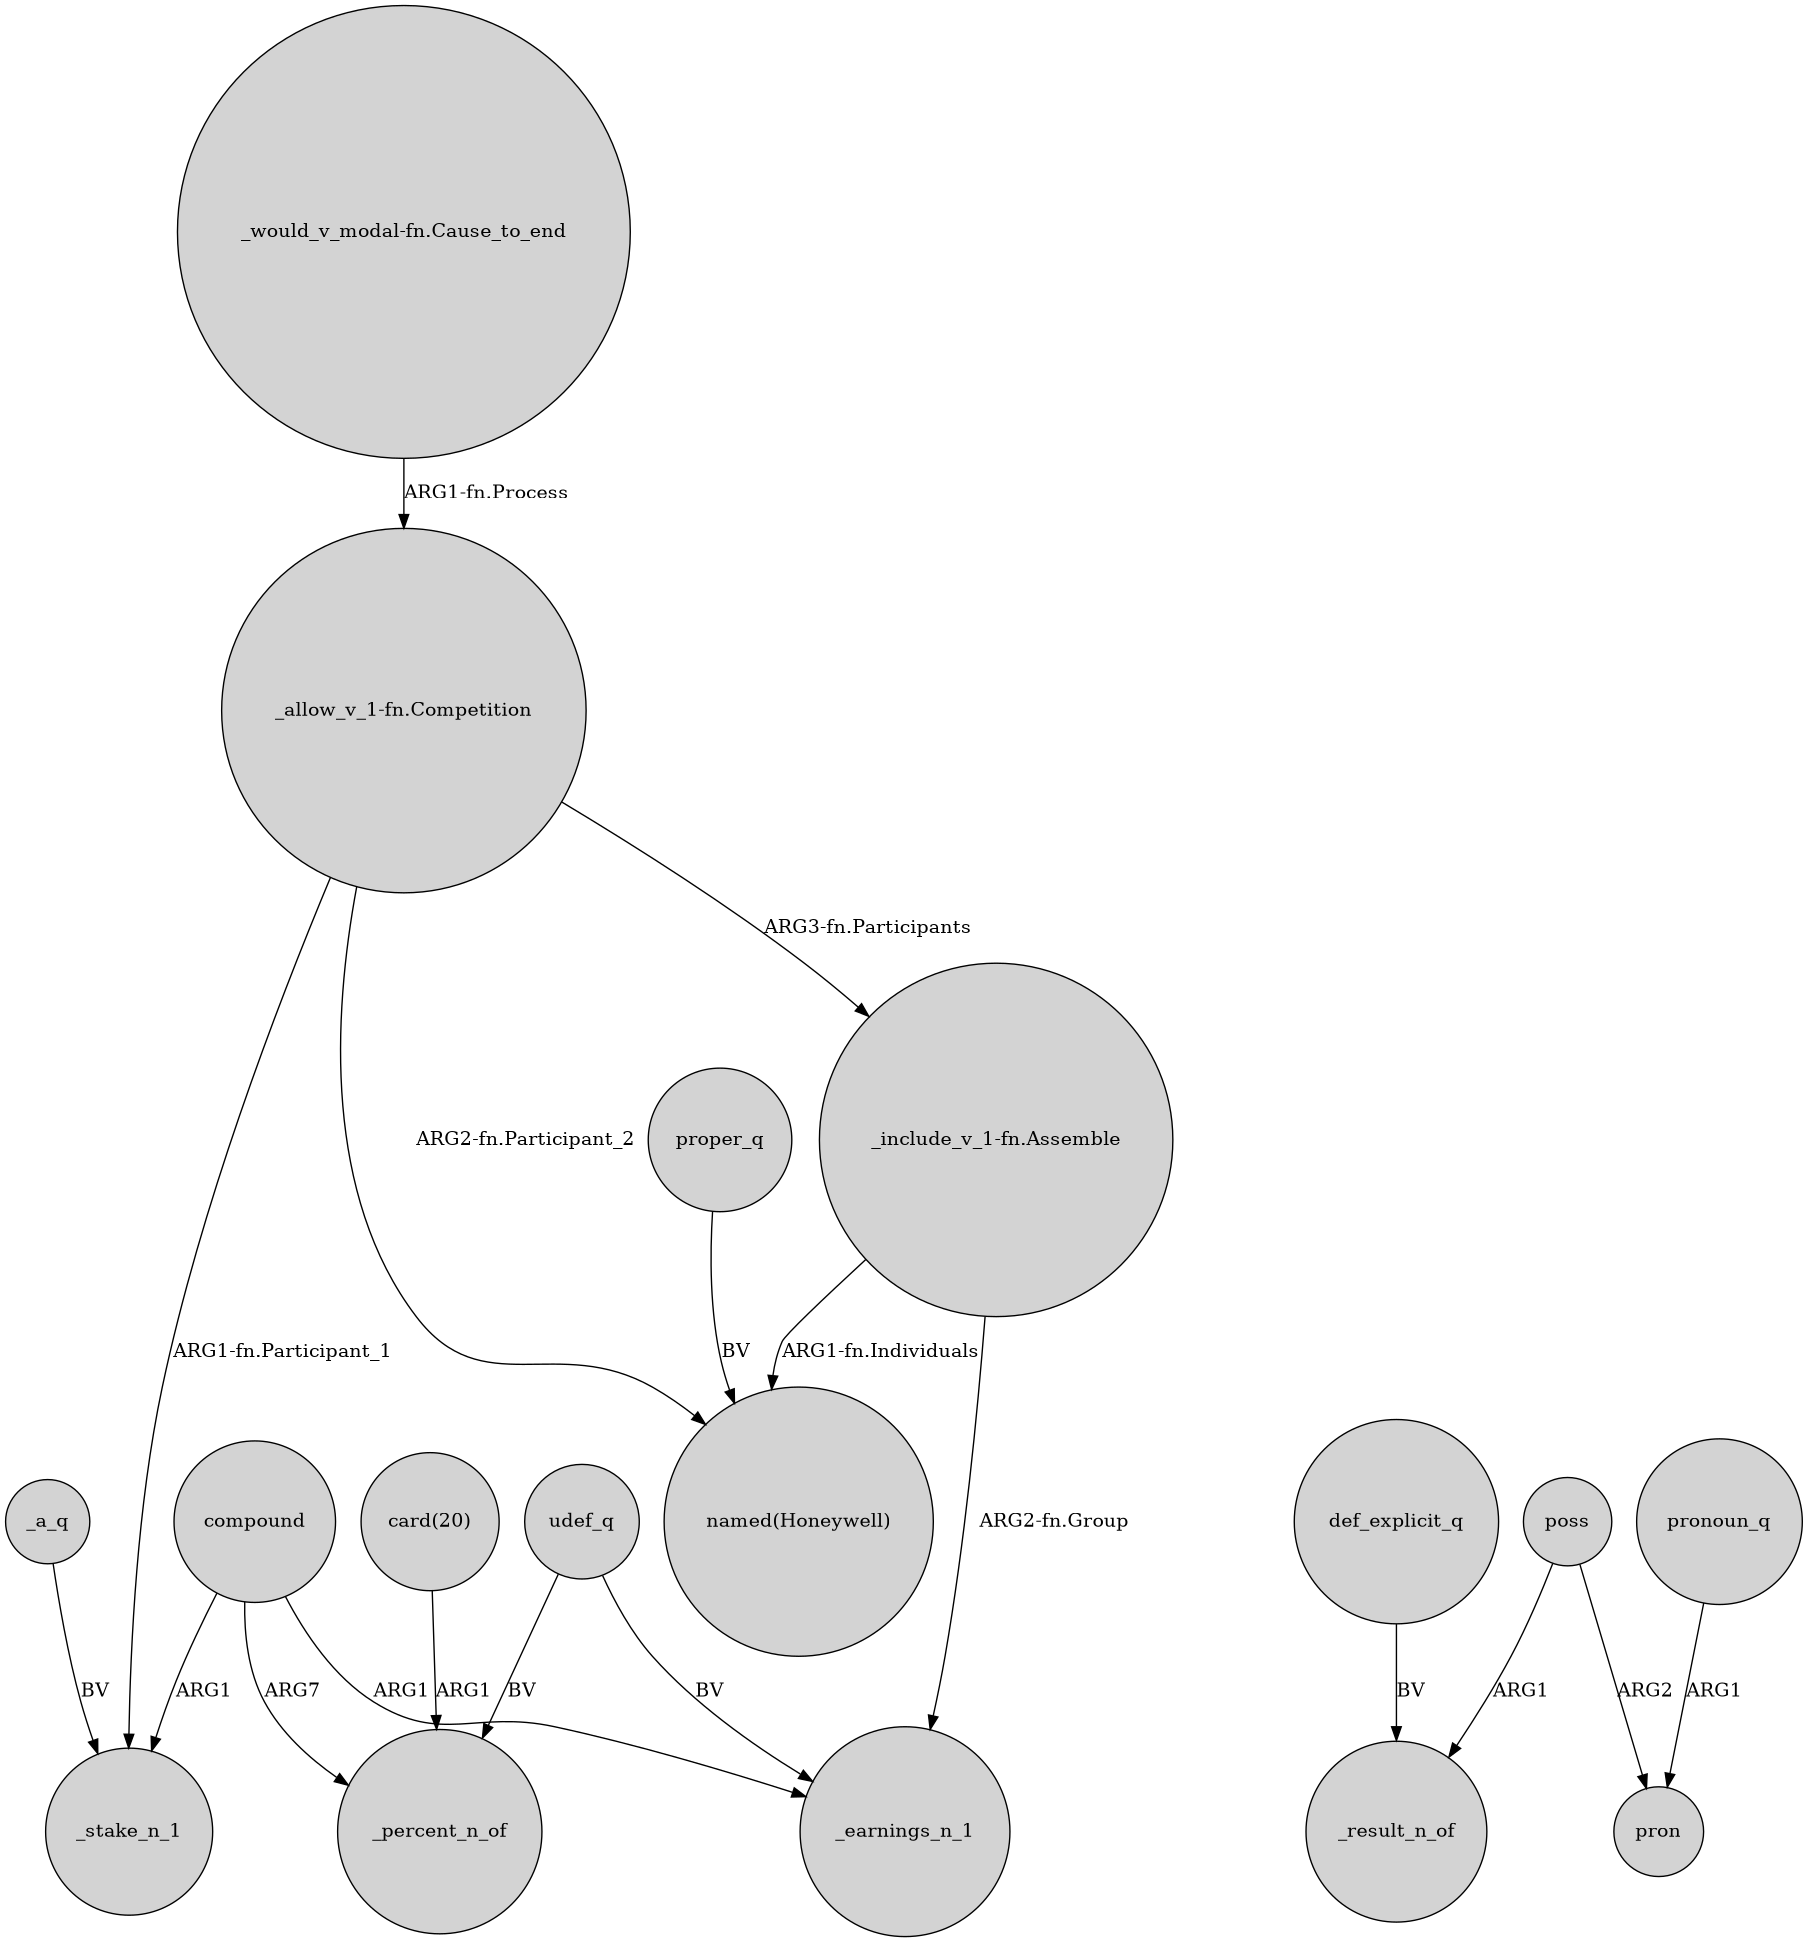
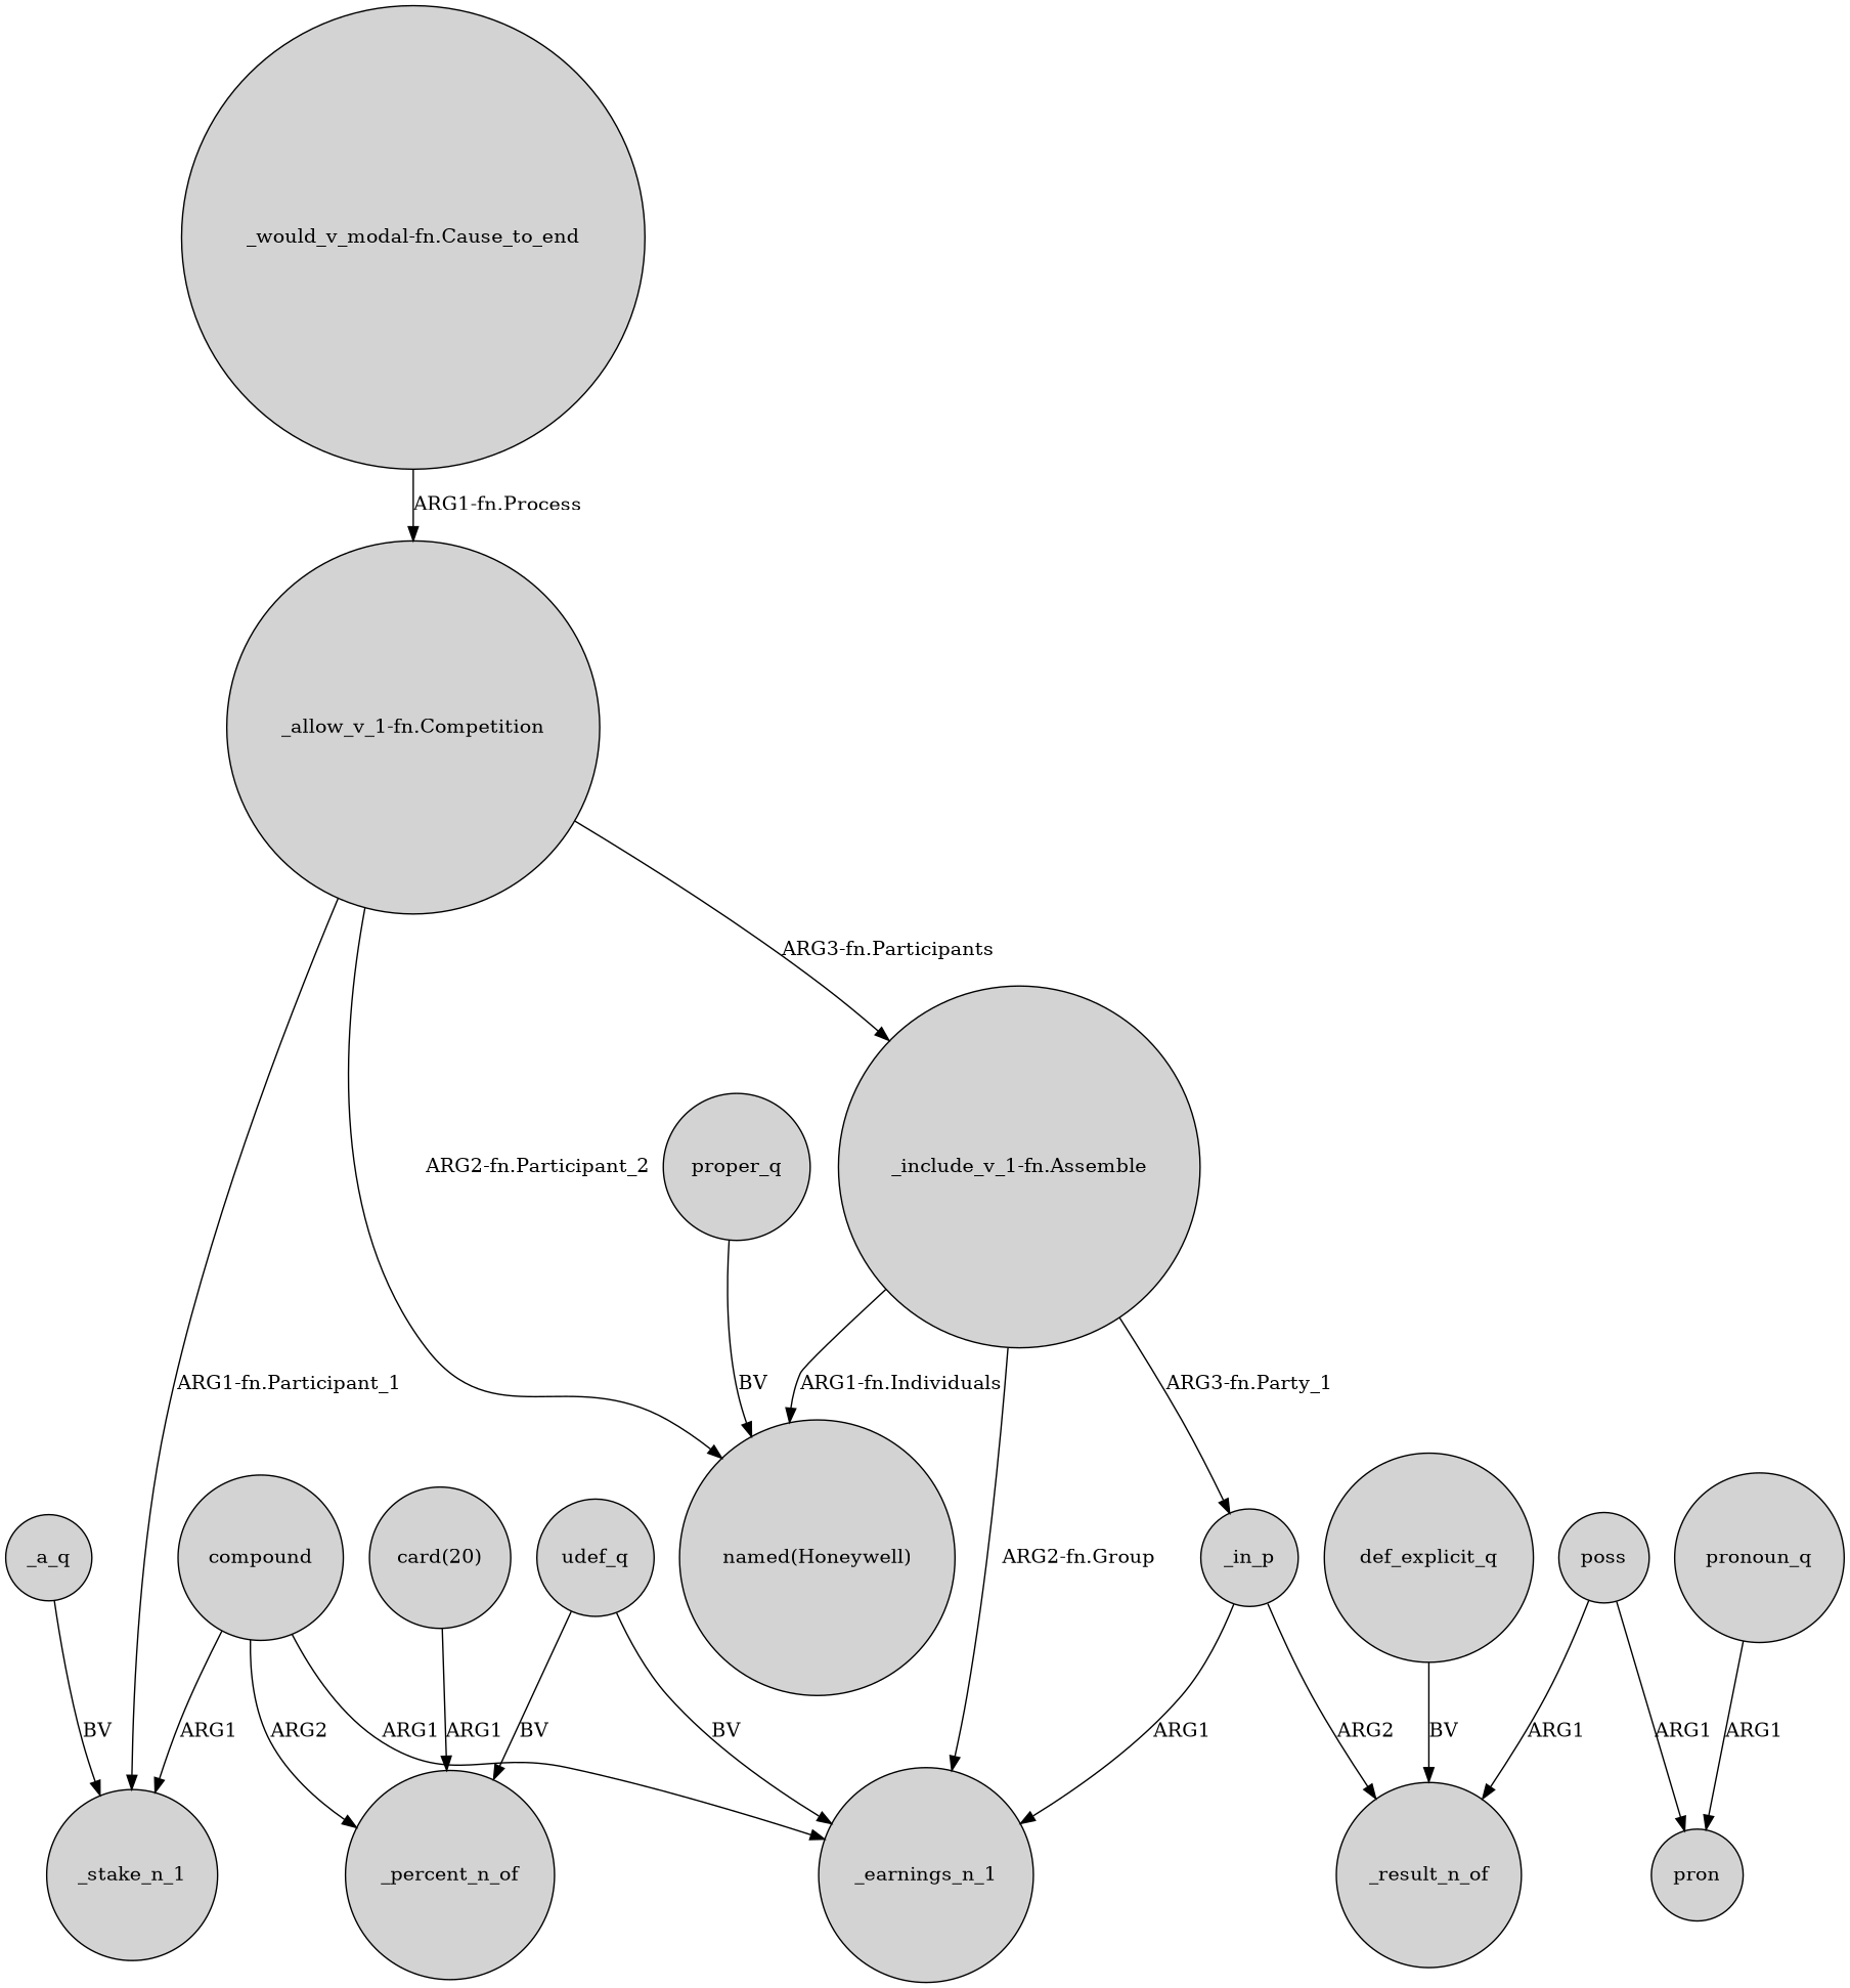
  digraph {
    node [shape=circle style=filled]
+   _in_p
    _earnings_n_1
    _result_n_of
    "card(20)"
    _percent_n_of
    "_allow_v_1-fn.Competition"
    "_include_v_1-fn.Assemble"
    "named(Honeywell)"
    _stake_n_1
    proper_q
    compound
    pronoun_q
    pron
    poss
    udef_q
    "_would_v_modal-fn.Cause_to_end"
    def_explicit_q
    _a_q
+   _in_p -> _earnings_n_1 [label=ARG1]
+   _in_p -> _result_n_of [label=ARG2]
    "card(20)" -> _percent_n_of [label=ARG1]
    "_allow_v_1-fn.Competition" -> "_include_v_1-fn.Assemble" [label="ARG3-fn.Participants"]
    "_allow_v_1-fn.Competition" -> "named(Honeywell)" [label="ARG2-fn.Participant_2"]
    "_allow_v_1-fn.Competition" -> _stake_n_1 [label="ARG1-fn.Participant_1"]
+   "_include_v_1-fn.Assemble" -> _in_p [label="ARG3-fn.Party_1"]
    "_include_v_1-fn.Assemble" -> _earnings_n_1 [label="ARG2-fn.Group"]
    "_include_v_1-fn.Assemble" -> "named(Honeywell)" [label="ARG1-fn.Individuals"]
    proper_q -> "named(Honeywell)" [label=BV]
    compound -> _earnings_n_1 [label=ARG1]
-   compound -> _percent_n_of [label=ARG7]
+   compound -> _percent_n_of [label=ARG2]
    compound -> _stake_n_1 [label=ARG1]
    pronoun_q -> pron [label=ARG1]
    poss -> _result_n_of [label=ARG1]
-   poss -> pron [label=ARG2]
+   poss -> pron [label=ARG1]
    udef_q -> _earnings_n_1 [label=BV]
    udef_q -> _percent_n_of [label=BV]
    "_would_v_modal-fn.Cause_to_end" -> "_allow_v_1-fn.Competition" [label="ARG1-fn.Process"]
    def_explicit_q -> _result_n_of [label=BV]
    _a_q -> _stake_n_1 [label=BV]
  }
